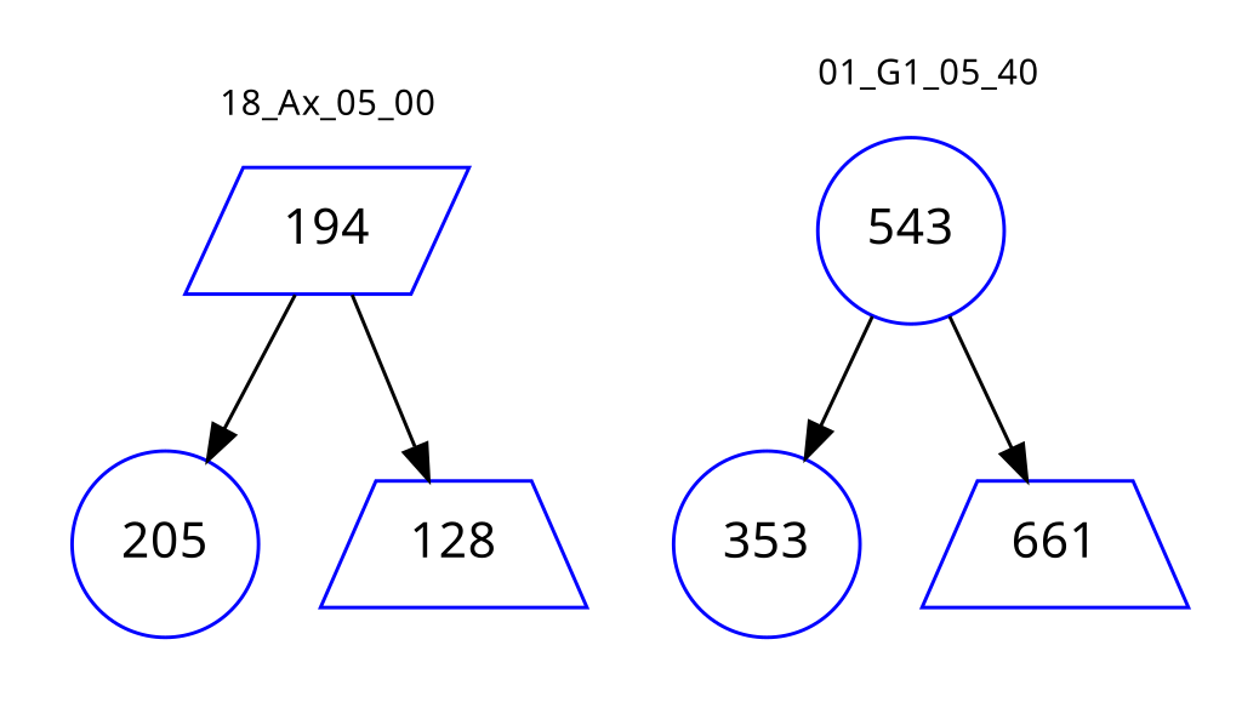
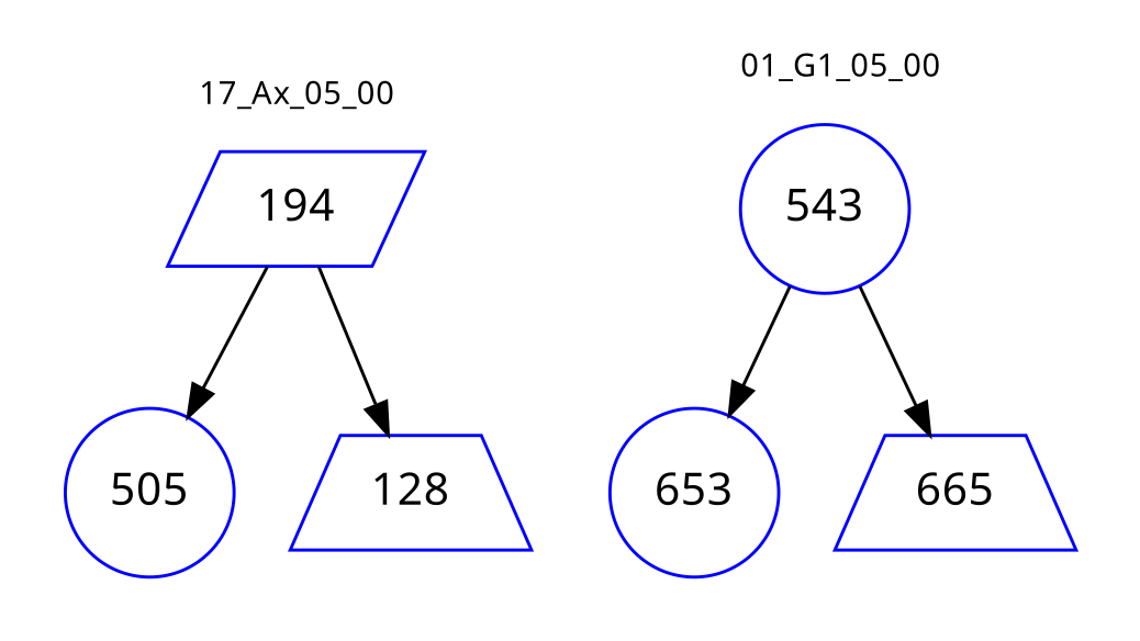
  digraph {
    fontname="Noto Sans"
    node [color=blue fontname="Noto Sans" shape=circle]
    edge [color=black fontname="Noto Sans"]
    n1 [label=194 shape=parallelogram]
-   n2 [label=205]
+   n2 [label=505]
    n3 [label=128 shape=trapezium]
    n4 [label=543]
-   n5 [label=353]
-   n6 [label=661 shape=trapezium]
+   n5 [label=653]
+   n6 [label=665 shape=trapezium]
    subgraph cluster_1 {
      color=white
      fontsize=10
-     label="18_Ax_05_00"
+     label="17_Ax_05_00"
      n1
      n2
      n3
    }
    subgraph cluster_2 {
      color=white
      fontsize=10
-     label="01_G1_05_40"
+     label="01_G1_05_00"
      n4
      n5
      n6
    }
    n1 -> n2
    n1 -> n3
    n4 -> n5
    n4 -> n6
  }
